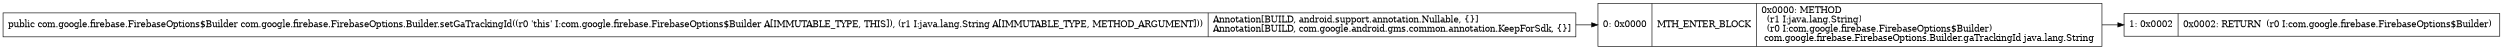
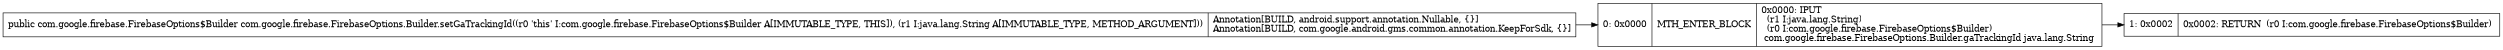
  digraph {
    rankdir=LR
    fontname="DejaVu Serif"
    node [shape=record fontname="DejaVu Serif"]
    edge [fontname="DejaVu Serif"]
-   n1 [label="{0\:\ 0x0000|MTH_ENTER_BLOCK\l|0x0000: METHOD  \l  (r1 I:java.lang.String)\l  (r0 I:com.google.firebase.FirebaseOptions$Builder)\l com.google.firebase.FirebaseOptions.Builder.gaTrackingId java.lang.String \l}"]
+   n1 [label="{0\:\ 0x0000|MTH_ENTER_BLOCK\l|0x0000: IPUT  \l  (r1 I:java.lang.String)\l  (r0 I:com.google.firebase.FirebaseOptions$Builder)\l com.google.firebase.FirebaseOptions.Builder.gaTrackingId java.lang.String \l}"]
    n2 [label="{1\:\ 0x0002|0x0002: RETURN  (r0 I:com.google.firebase.FirebaseOptions$Builder) \l}"]
    n3 [label="{public com.google.firebase.FirebaseOptions$Builder com.google.firebase.FirebaseOptions.Builder.setGaTrackingId((r0 'this' I:com.google.firebase.FirebaseOptions$Builder A[IMMUTABLE_TYPE, THIS]), (r1 I:java.lang.String A[IMMUTABLE_TYPE, METHOD_ARGUMENT]))  | Annotation[BUILD, android.support.annotation.Nullable, \{\}]\lAnnotation[BUILD, com.google.android.gms.common.annotation.KeepForSdk, \{\}]\l}"]
    n1 -> n2
    n3 -> n1
  }
